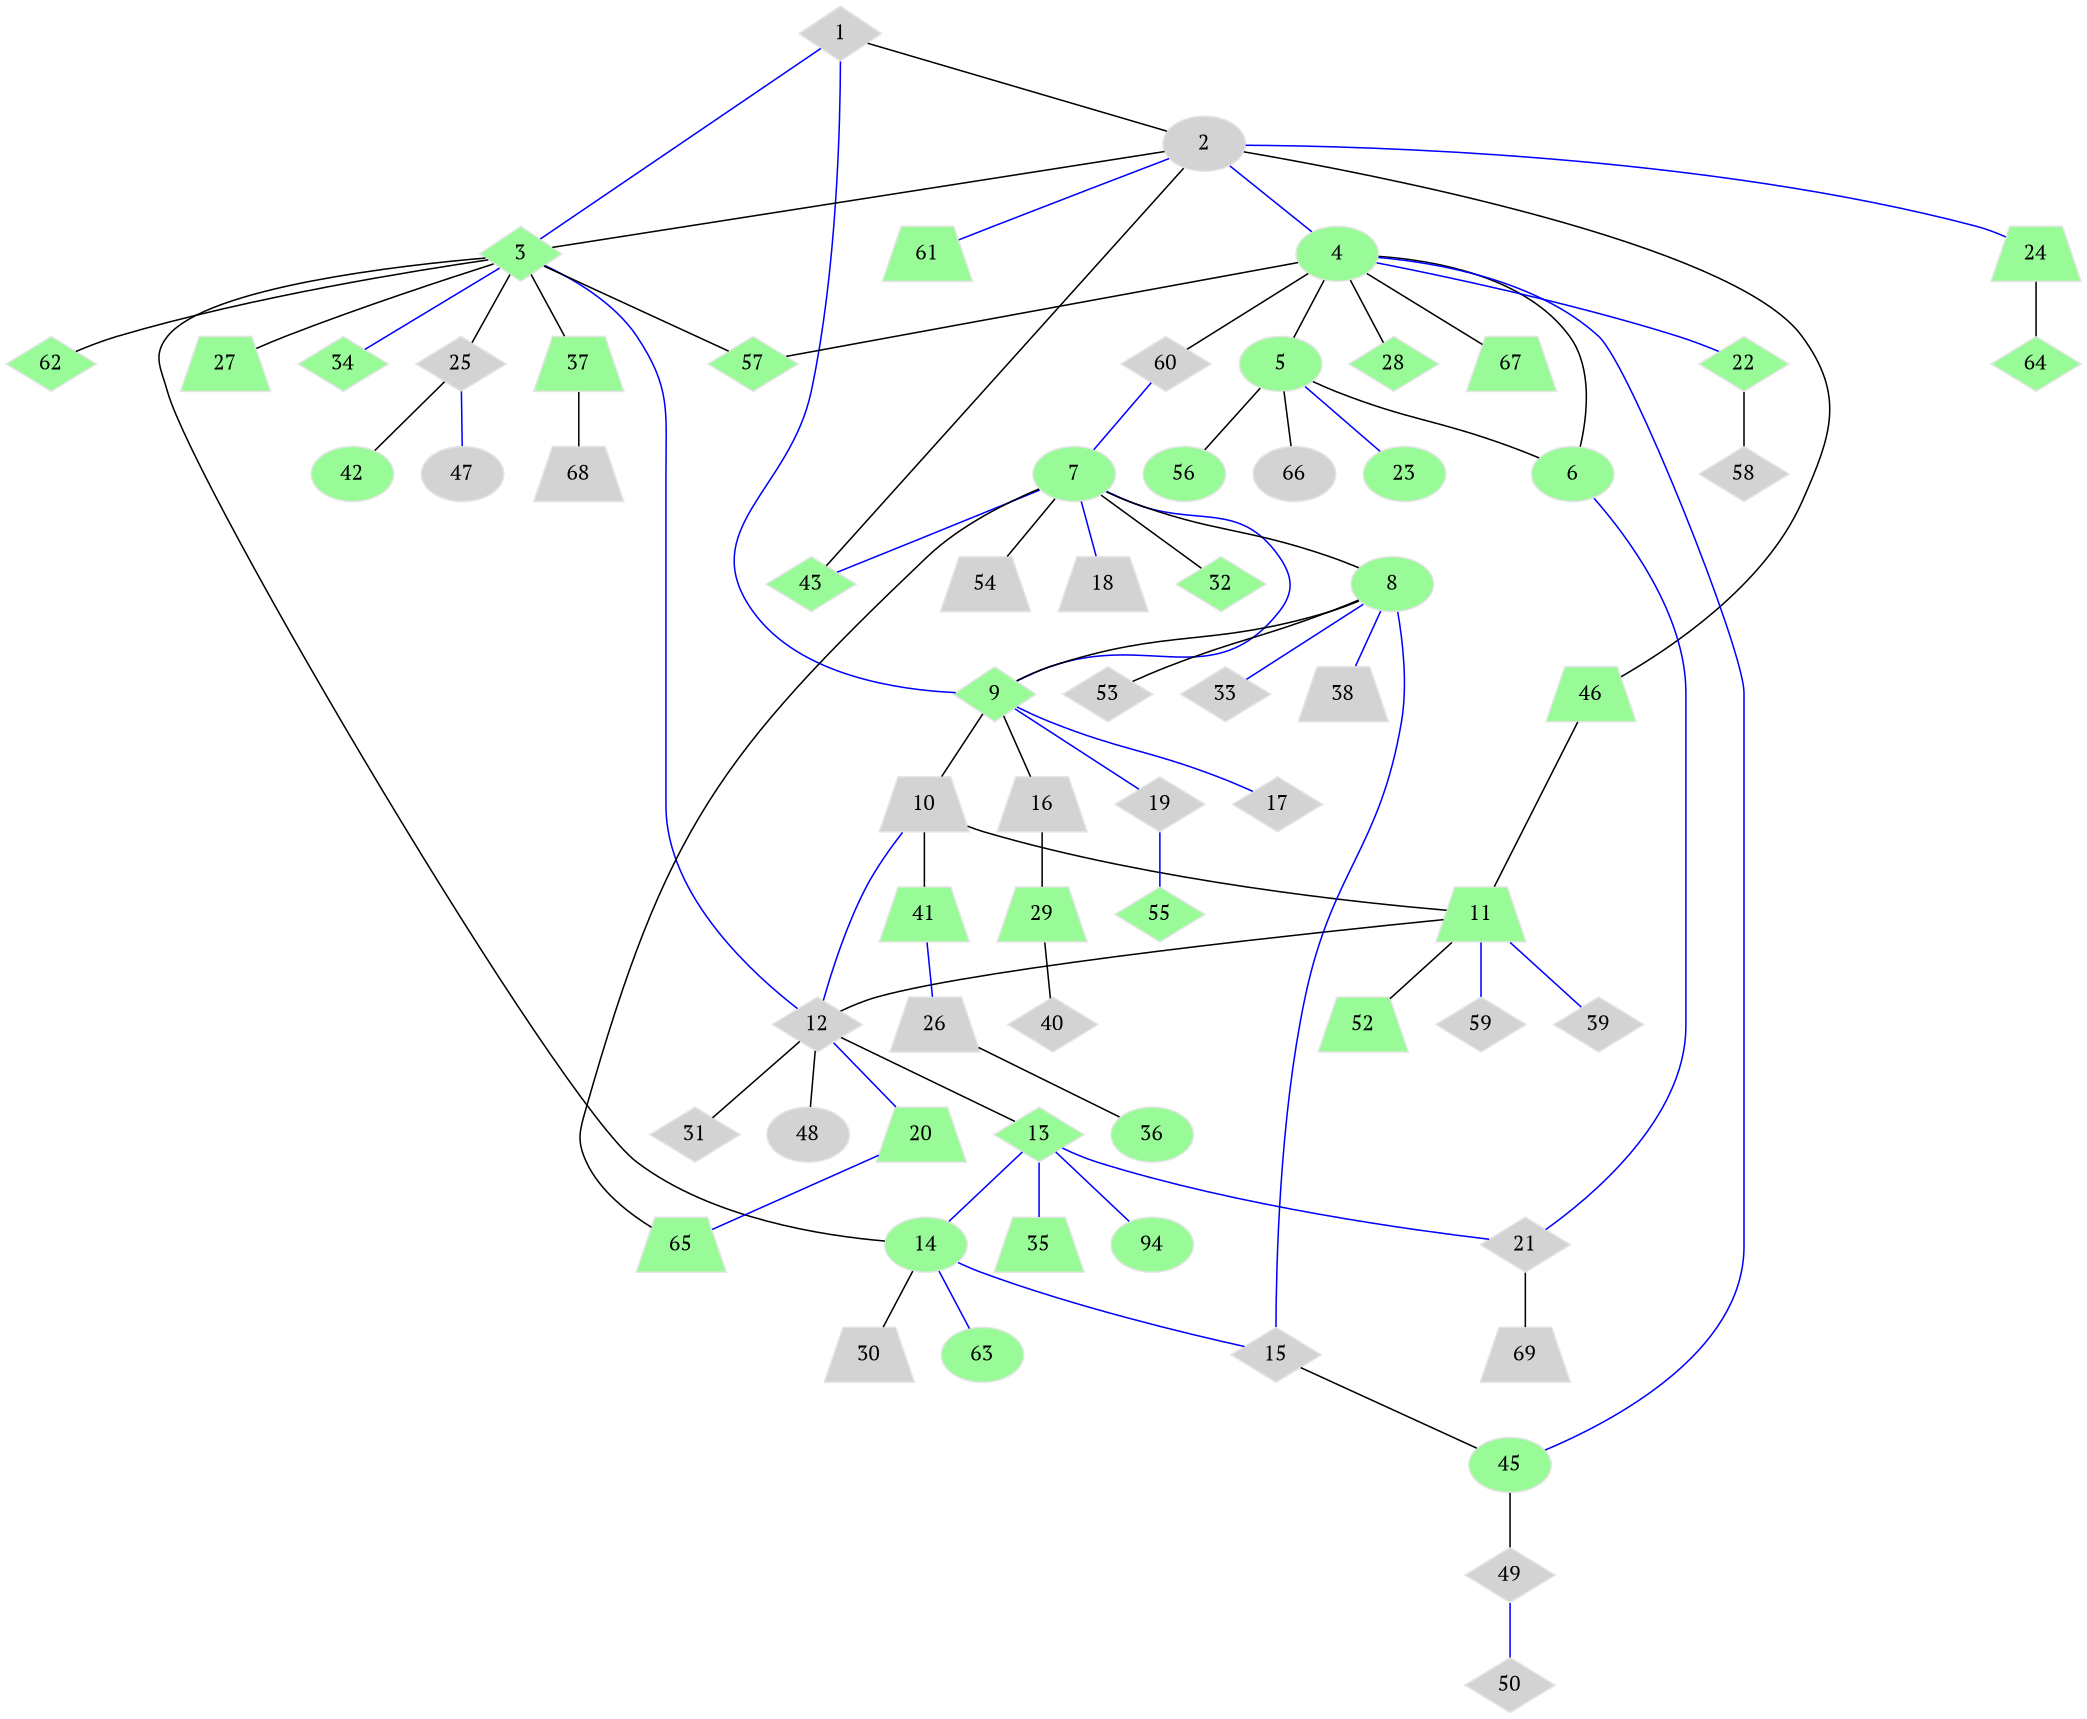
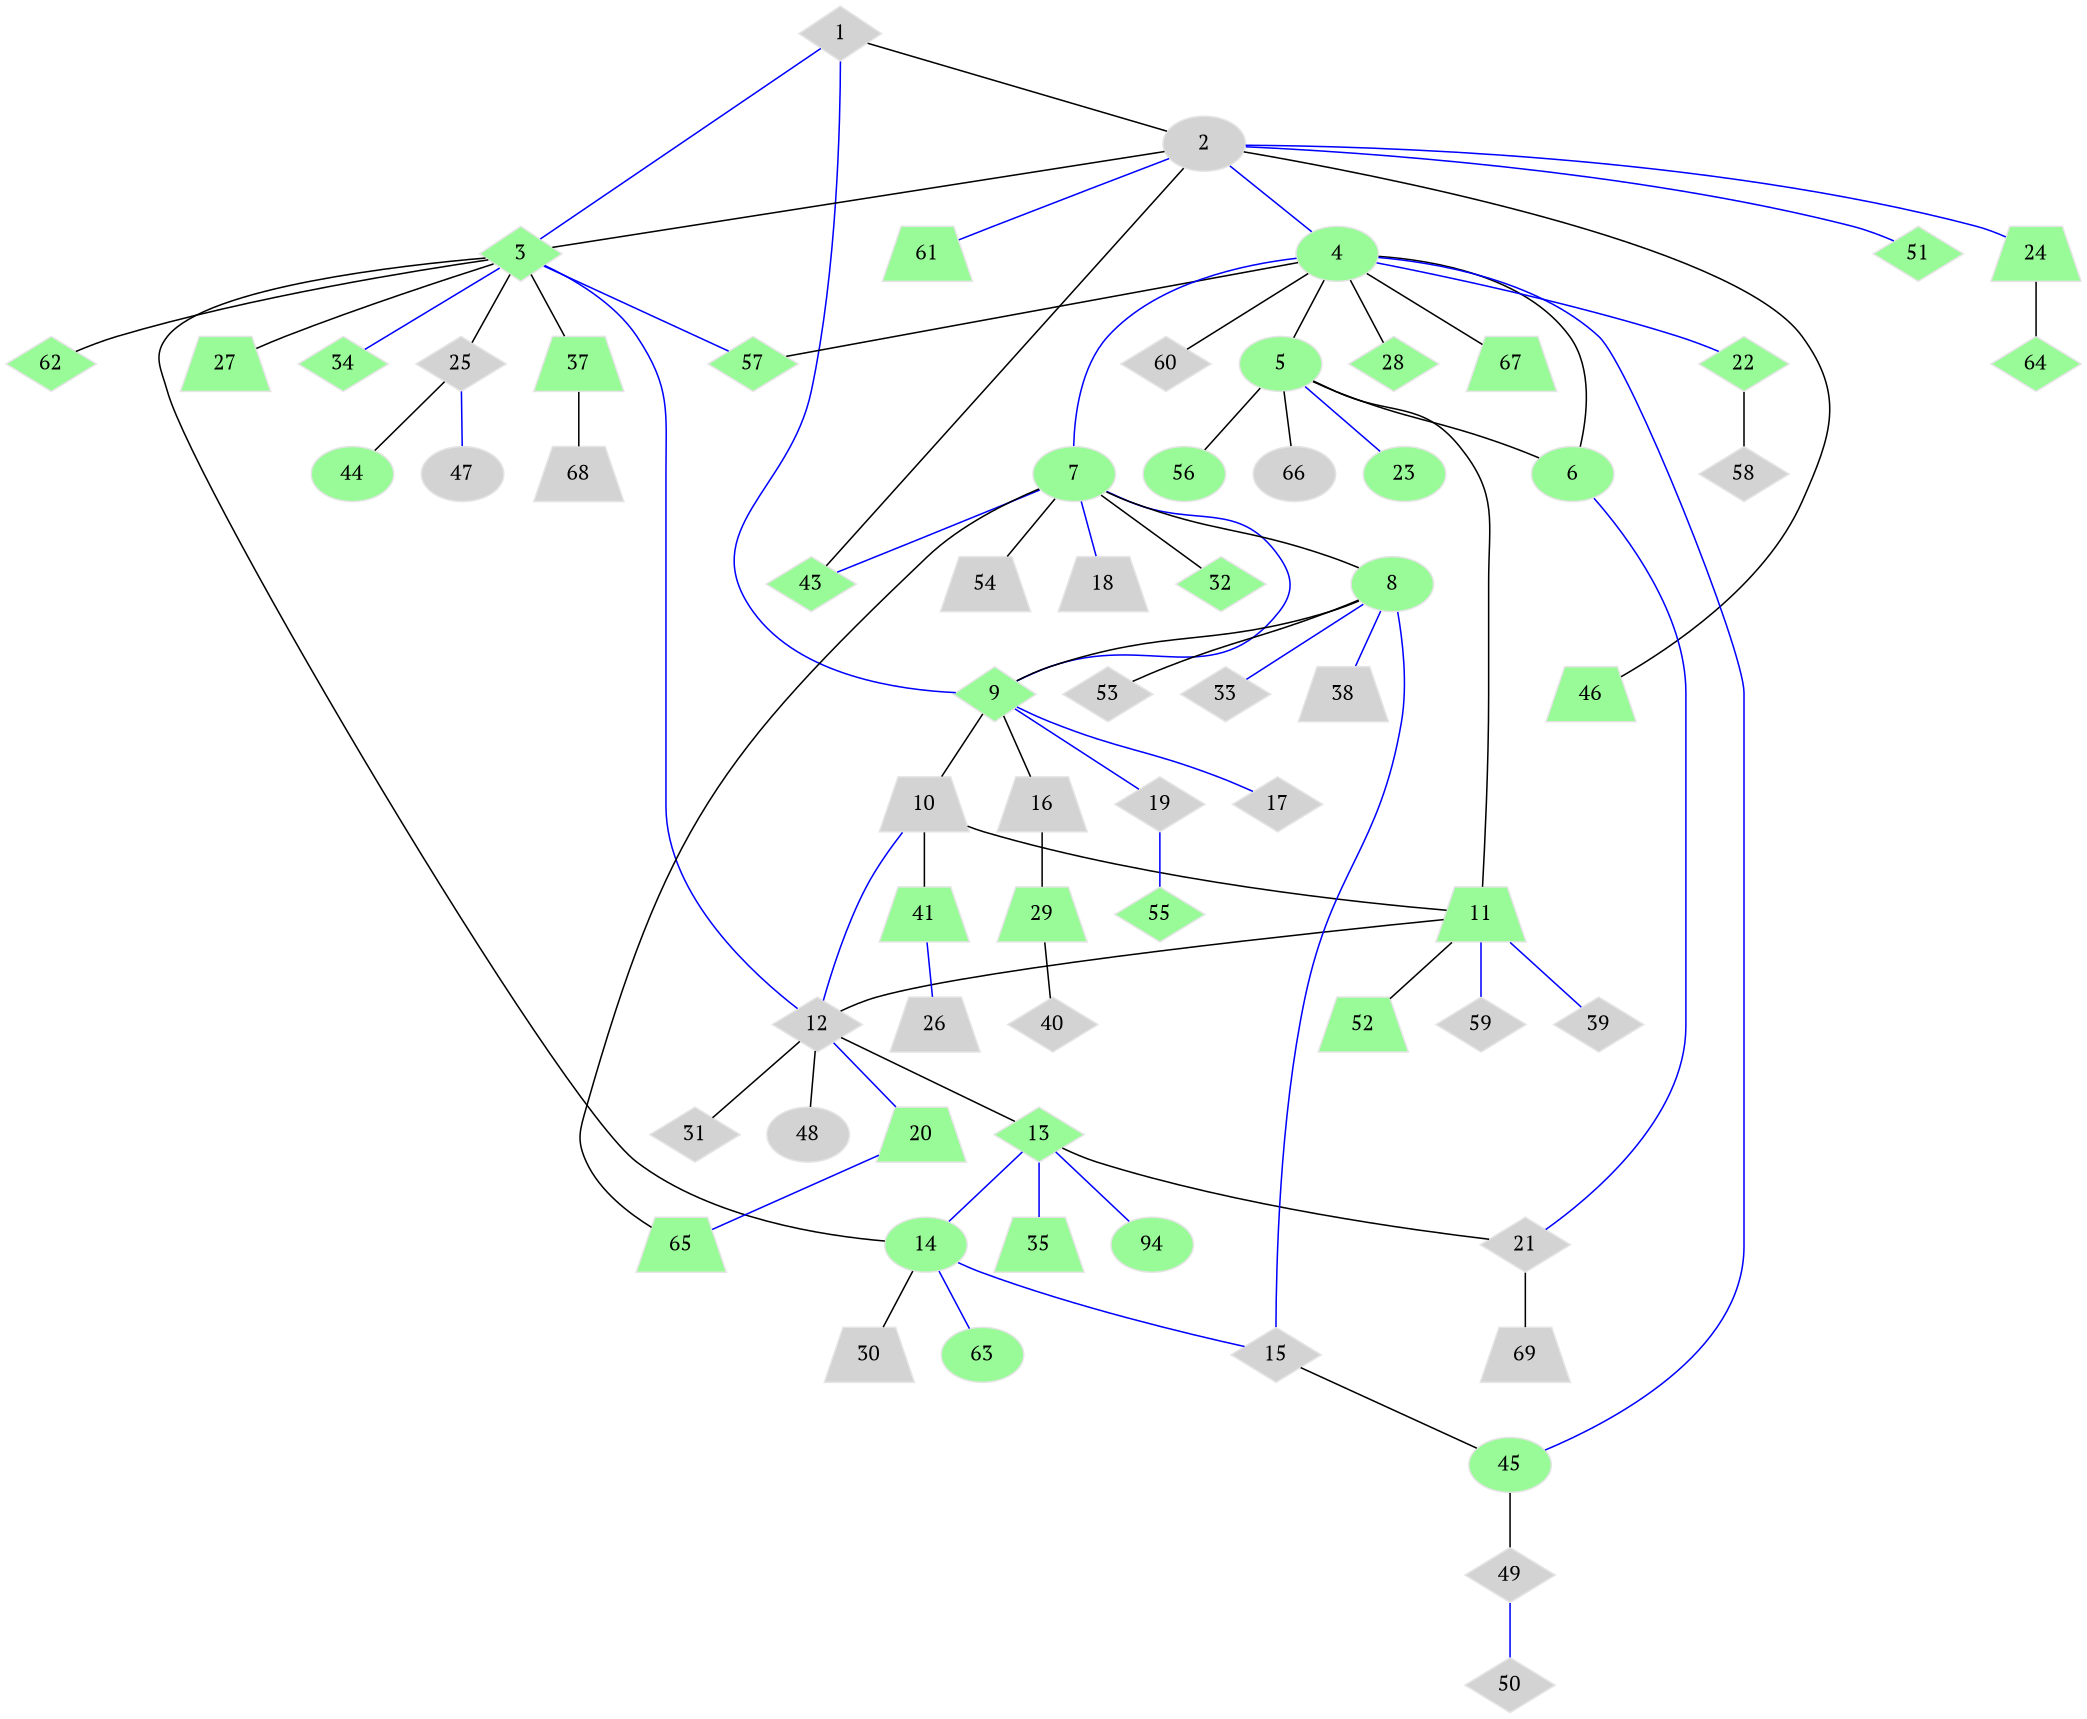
  graph {
    fontname="PT Serif"
    node [color=gray90 fillcolor=palegreen fontname="PT Serif" shape=diamond style=filled]
    edge [color=black fontname="PT Serif"]
    1 [fillcolor=lightgrey]
    2 [fillcolor=lightgrey shape=ellipse]
    3
    9
    4 [shape=ellipse]
    24 [shape=trapezium]
    43
    46 [shape=trapezium]
+   51
    61 [shape=trapezium]
    12 [fillcolor=lightgrey]
    14 [shape=ellipse]
    25 [fillcolor=lightgrey]
    27 [shape=trapezium]
    34
    37 [shape=trapezium]
    57
    62
    10 [fillcolor=lightgrey shape=trapezium]
    16 [fillcolor=lightgrey shape=trapezium]
    17 [fillcolor=lightgrey]
    19 [fillcolor=lightgrey]
    5 [shape=ellipse]
    6 [shape=ellipse]
    7 [shape=ellipse]
    22
    28
    45 [shape=ellipse]
    60 [fillcolor=lightgrey]
    67 [shape=trapezium]
    64
    13
    20 [shape=trapezium]
    31 [fillcolor=lightgrey]
    48 [fillcolor=lightgrey shape=ellipse]
    15 [fillcolor=lightgrey]
    30 [fillcolor=lightgrey shape=trapezium]
    63 [shape=ellipse]
-   42 [shape=ellipse]
+   42 [shape=ellipse label=44]
    47 [fillcolor=lightgrey shape=ellipse]
    68 [fillcolor=lightgrey shape=trapezium]
    11 [shape=trapezium]
    23 [shape=ellipse]
    56 [shape=ellipse]
    66 [fillcolor=lightgrey shape=ellipse]
    21 [fillcolor=lightgrey]
    8 [shape=ellipse]
    18 [fillcolor=lightgrey shape=trapezium]
    32
    54 [fillcolor=lightgrey shape=trapezium]
    65 [shape=trapezium]
    58 [fillcolor=lightgrey]
    49 [fillcolor=lightgrey]
    39 [fillcolor=lightgrey]
    52 [shape=trapezium]
    59 [fillcolor=lightgrey]
    33 [fillcolor=lightgrey]
    38 [fillcolor=lightgrey shape=trapezium]
    53 [fillcolor=lightgrey]
    41 [shape=trapezium]
    29 [shape=trapezium]
    55
    26 [fillcolor=lightgrey shape=trapezium]
-   36 [shape=ellipse]
    35 [shape=trapezium]
    n66 [label=94 shape=ellipse]
    69 [fillcolor=lightgrey shape=trapezium]
    40 [fillcolor=lightgrey]
    50 [fillcolor=lightgrey]
    1 -- 2
    1 -- 3 [color=blue]
    1 -- 9 [color=blue]
    2 -- 3
    2 -- 4 [color=blue]
    2 -- 24 [color=blue]
    2 -- 43
    2 -- 46
+   2 -- 51 [color=blue]
    2 -- 61 [color=blue]
    3 -- 12 [color=blue]
    3 -- 14
    3 -- 25
    3 -- 27
    3 -- 34 [color=blue]
    3 -- 37
-   3 -- 57
+   3 -- 57 [color=blue]
    3 -- 62
    9 -- 10
    9 -- 16
    9 -- 17 [color=blue]
    9 -- 19 [color=blue]
    4 -- 57
    4 -- 5
    4 -- 6
-   60 -- 7 [color=blue]
+   4 -- 7 [color=blue]
    4 -- 22 [color=blue]
    4 -- 28
    4 -- 45 [color=blue]
    4 -- 60
    4 -- 67
    24 -- 64
    12 -- 13
    12 -- 20 [color=blue]
    12 -- 31
    12 -- 48
    14 -- 15 [color=blue]
    14 -- 30
    14 -- 63 [color=blue]
    25 -- 42
    25 -- 47 [color=blue]
    37 -- 68
    10 -- 12 [color=blue]
    10 -- 11
    10 -- 41
    16 -- 29
    19 -- 55 [color=blue]
    5 -- 6
-   46 -- 11
+   5 -- 11
    5 -- 23 [color=blue]
    5 -- 56
    5 -- 66
    6 -- 21 [color=blue]
    7 -- 9 [color=blue]
    7 -- 43 [color=blue]
    7 -- 8
    7 -- 18 [color=blue]
    7 -- 32
    7 -- 54
    7 -- 65
    22 -- 58
    45 -- 49
    13 -- 14 [color=blue]
-   13 -- 21 [color=blue]
+   13 -- 21
    13 -- 35 [color=blue]
    13 -- n66 [color=blue]
    20 -- 65 [color=blue]
    15 -- 45
    11 -- 12
    11 -- 39 [color=blue]
    11 -- 52
    11 -- 59 [color=blue]
    21 -- 69
    8 -- 9
    8 -- 15 [color=blue]
    8 -- 33 [color=blue]
    8 -- 38 [color=blue]
    8 -- 53
    49 -- 50 [color=blue]
    41 -- 26 [color=blue]
    29 -- 40
-   26 -- 36
  }
